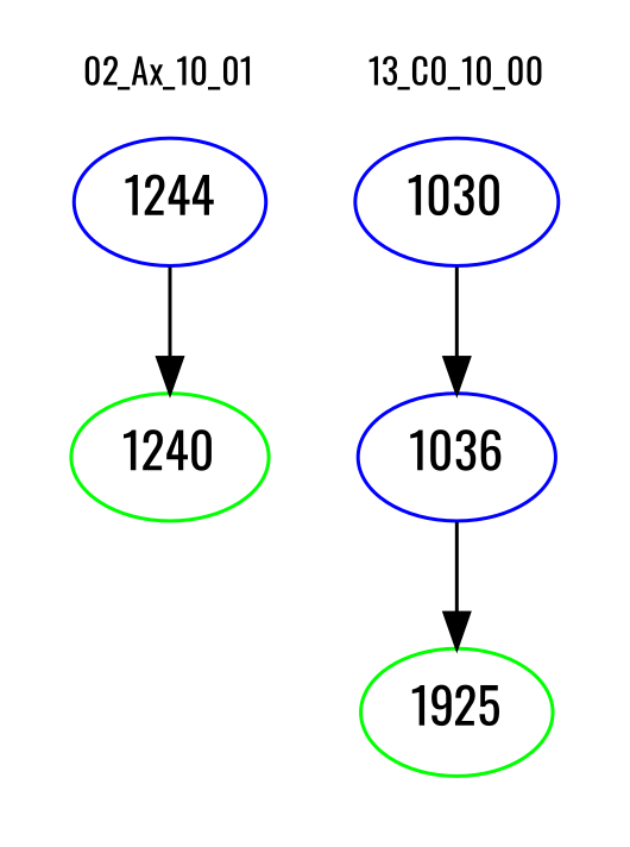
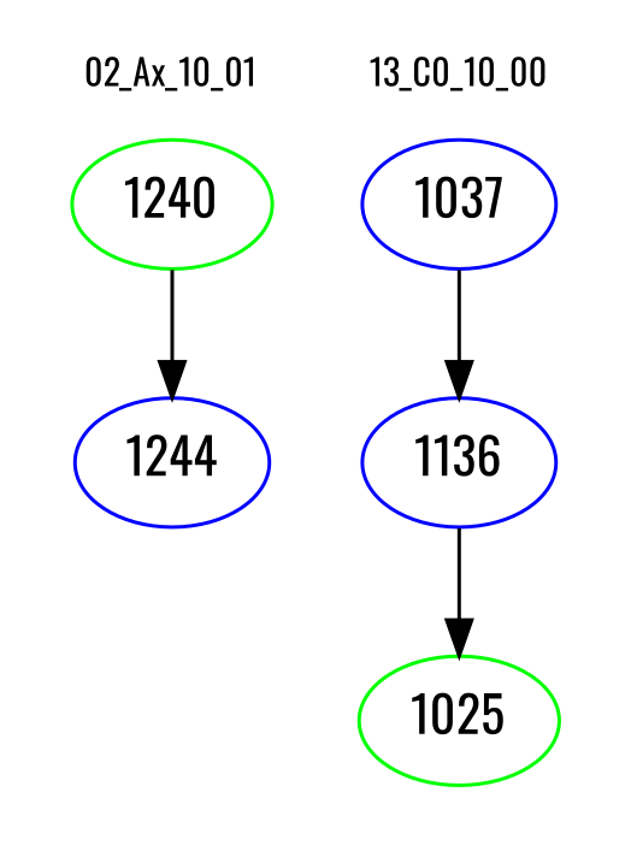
  digraph {
    fontname=Oswald
    node [color=blue fontname=Oswald]
    edge [color=black fontname=Oswald]
    n1 [label=1244]
    n2 [color=green label=1240]
-   n3 [label=1030]
-   n4 [color=green label=1925]
-   n5 [label=1036]
+   n3 [label=1037]
+   n4 [color=green label=1025]
+   n5 [label=1136]
    subgraph cluster_1 {
      color=white
      fontsize=10
      label="02_Ax_10_01"
      n1
      n2
    }
    subgraph cluster_2 {
      color=white
      fontsize=10
      label="13_C0_10_00"
      n3
      n4
      n5
    }
-   n1 -> n2
+   n2 -> n1
    n3 -> n5
    n5 -> n4
  }
